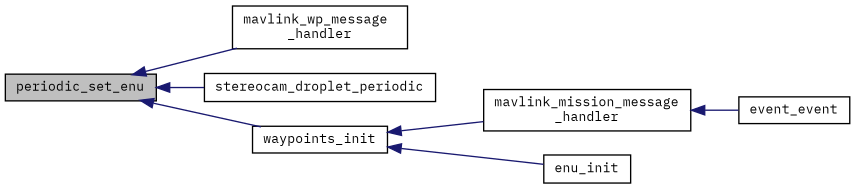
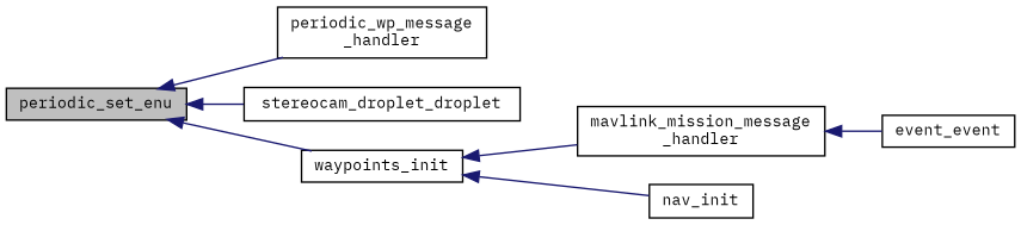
  digraph {
    fontname="IBM Plex Mono"
    rankdir=LR
    node [color=black fillcolor=white fontname="IBM Plex Mono" fontsize=10 shape=record style=filled]
    edge [color=midnightblue dir=back fontname="IBM Plex Mono" fontsize=10 labelfontname=FreeSans labelfontsize=10 style=solid]
    n1 [fillcolor=grey75 fontcolor=black height=0.2 label=periodic_set_enu width=0.4]
-   n2 [height=0.2 label="mavlink_wp_message\l_handler" width=0.4]
-   n3 [height=0.2 label=stereocam_droplet_periodic width=0.4]
+   n2 [height=0.2 label="periodic_wp_message\l_handler" width=0.4]
+   n3 [height=0.2 label=stereocam_droplet_droplet width=0.4]
    n4 [height=0.2 label=waypoints_init width=0.4]
    n5 [height=0.2 label="mavlink_mission_message\l_handler" width=0.4]
-   n6 [height=0.2 label=enu_init width=0.4]
+   n6 [height=0.2 label=nav_init width=0.4]
    n7 [height=0.2 label=event_event width=0.4]
    n1 -> n2
    n1 -> n3
    n1 -> n4
    n4 -> n5
    n4 -> n6
    n5 -> n7
  }
